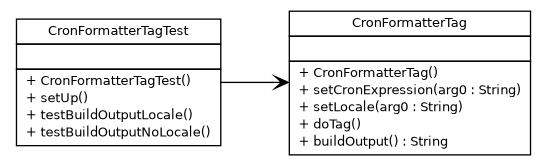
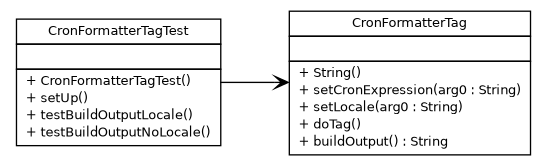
  digraph {
    nodesep=0.25
    ranksep=0.5
    rankdir=LR
    node [fontcolor=black fontname=Helvetica fontsize=10.0 shape=plaintext]
    n1 [label=<<table title="nl.b3p.web.jsp.CronFormatterTagTest" border="0" cellborder="1" cellspacing="0" cellpadding="2" port="p" href="./CronFormatterTagTest.html"> 		<tr><td><table border="0" cellspacing="0" cellpadding="1"> <tr><td align="center" balign="center"> CronFormatterTagTest </td></tr> 		</table></td></tr> 		<tr><td><table border="0" cellspacing="0" cellpadding="1"> <tr><td align="left" balign="left">  </td></tr> 		</table></td></tr> 		<tr><td><table border="0" cellspacing="0" cellpadding="1"> <tr><td align="left" balign="left"> + CronFormatterTagTest() </td></tr> <tr><td align="left" balign="left"> + setUp() </td></tr> <tr><td align="left" balign="left"> + testBuildOutputLocale() </td></tr> <tr><td align="left" balign="left"> + testBuildOutputNoLocale() </td></tr> 		</table></td></tr> 		</table>>]
-   n2 [label=<<table title="nl.b3p.web.jsp.CronFormatterTag" border="0" cellborder="1" cellspacing="0" cellpadding="2" port="p"> 		<tr><td><table border="0" cellspacing="0" cellpadding="1"> <tr><td align="center" balign="center"> CronFormatterTag </td></tr> 		</table></td></tr> 		<tr><td><table border="0" cellspacing="0" cellpadding="1"> <tr><td align="left" balign="left">  </td></tr> 		</table></td></tr> 		<tr><td><table border="0" cellspacing="0" cellpadding="1"> <tr><td align="left" balign="left"> + CronFormatterTag() </td></tr> <tr><td align="left" balign="left"> + setCronExpression(arg0 : String) </td></tr> <tr><td align="left" balign="left"> + setLocale(arg0 : String) </td></tr> <tr><td align="left" balign="left"> + doTag() </td></tr> <tr><td align="left" balign="left"> + buildOutput() : String </td></tr> 		</table></td></tr> 		</table>>]
+   n2 [label=<<table title="nl.b3p.web.jsp.CronFormatterTag" border="0" cellborder="1" cellspacing="0" cellpadding="2" port="p"> 		<tr><td><table border="0" cellspacing="0" cellpadding="1"> <tr><td align="center" balign="center"> CronFormatterTag </td></tr> 		</table></td></tr> 		<tr><td><table border="0" cellspacing="0" cellpadding="1"> <tr><td align="left" balign="left">  </td></tr> 		</table></td></tr> 		<tr><td><table border="0" cellspacing="0" cellpadding="1"> <tr><td align="left" balign="left"> + String() </td></tr> <tr><td align="left" balign="left"> + setCronExpression(arg0 : String) </td></tr> <tr><td align="left" balign="left"> + setLocale(arg0 : String) </td></tr> <tr><td align="left" balign="left"> + doTag() </td></tr> <tr><td align="left" balign="left"> + buildOutput() : String </td></tr> 		</table></td></tr> 		</table>>]
    n1 -> n2 [arrowhead=open color=black fontcolor=black fontname=Helvetica fontsize=10.0 headport=p labelfontname=Helvetica labelfontsize=10 tailport=p]
  }
